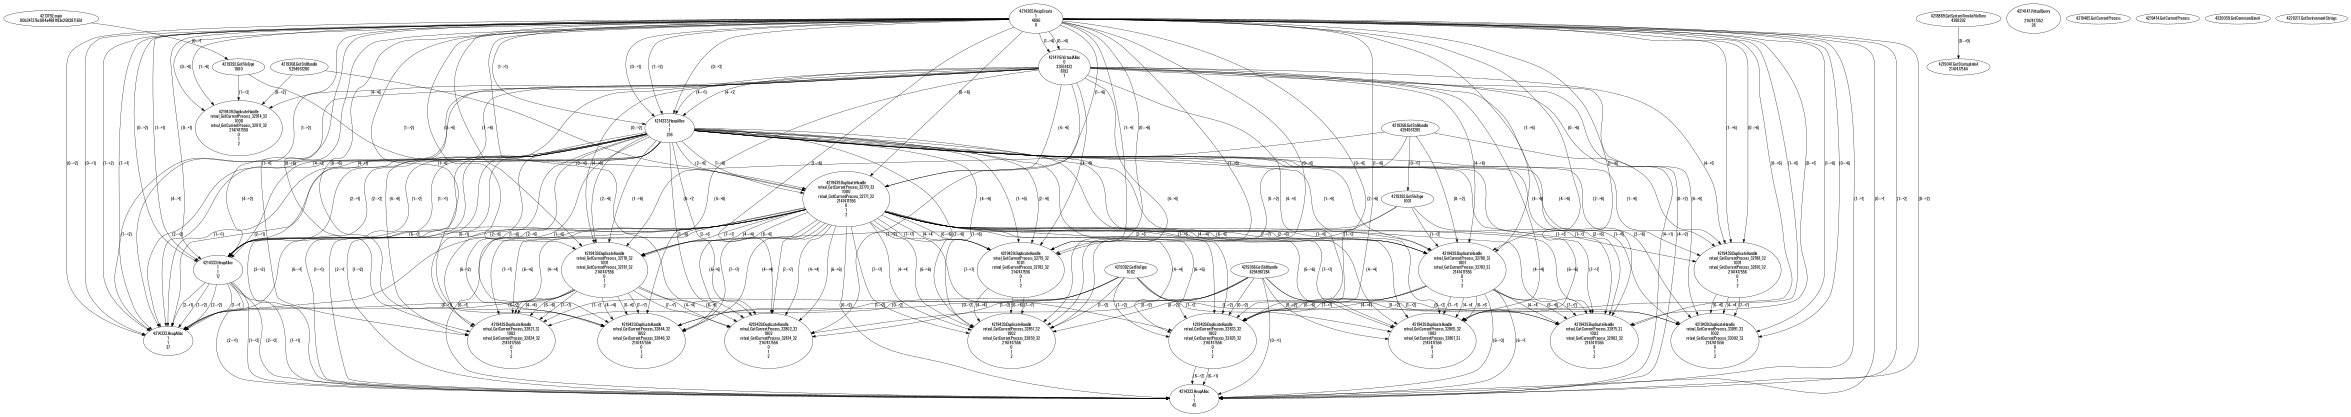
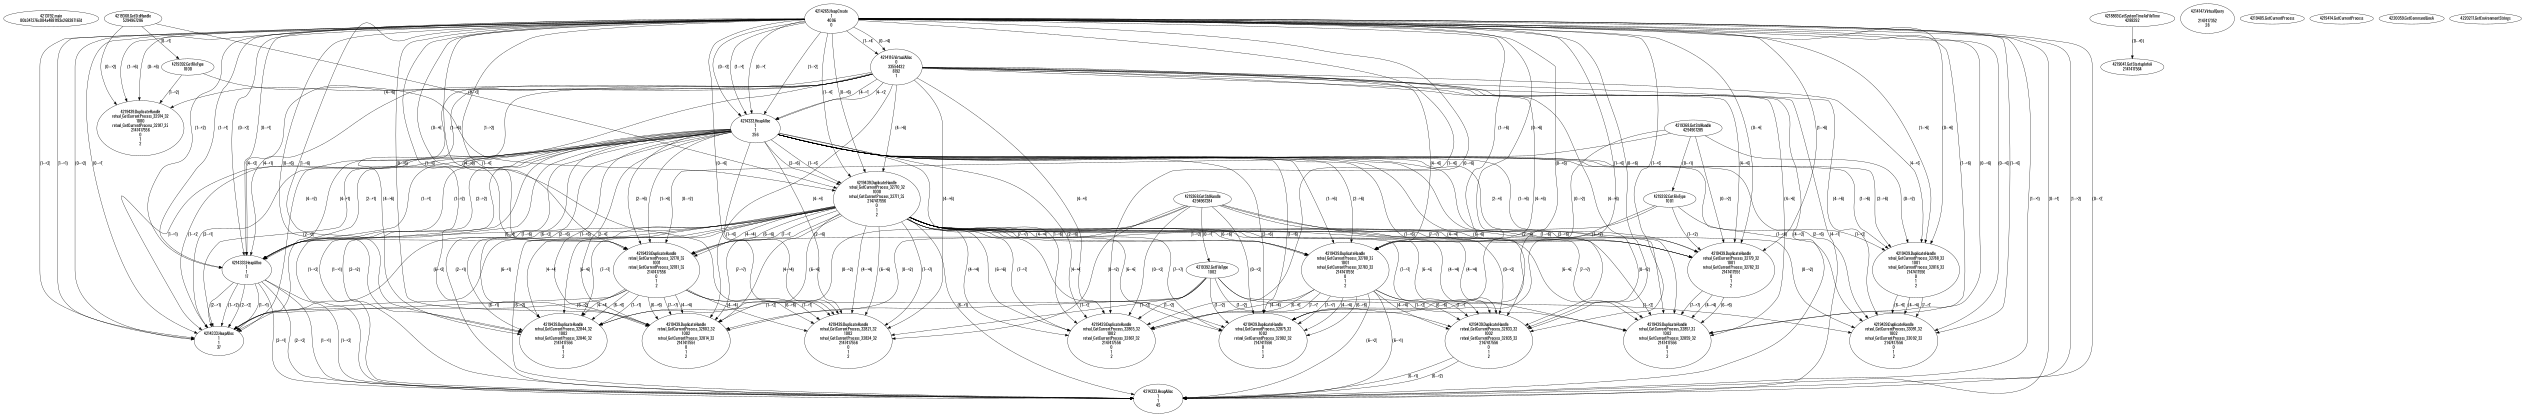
  digraph {
    fontname=Oswald
    node [fontname=Oswald]
    edge [fontname=Oswald]
    n1 [label="4213792.main\n00b347276c004a4881f83e268387167d"]
    n2 [label="4214265.HeapCreate\n1\n4096\n0"]
-   n3 [label="4214116.VirtualAlloc\n0\n33551432\n8192\n1"]
+   n3 [label="4214116.VirtualAlloc\n0\n33554432\n8192\n1"]
    n4 [label="4219439.DuplicateHandle\nretval_GetCurrentProcess_32914_32\n1000\nretval_GetCurrentProcess_32917_32\n2147417556\n0\n1\n2"]
    n5 [label="4214333.HeapAlloc\n1\n1\n256"]
    n6 [label="4219439.DuplicateHandle\nretval_GetCurrentProcess_32770_32\n1000\nretval_GetCurrentProcess_32771_32\n2147417556\n0\n1\n2"]
    n7 [label="4214333.HeapAlloc\n1\n1\n17"]
    n8 [label="4219439.DuplicateHandle\nretval_GetCurrentProcess_32779_32\n1001\nretval_GetCurrentProcess_32782_32\n2147417556\n0\n1\n2"]
    n9 [label="4219439.DuplicateHandle\nretval_GetCurrentProcess_32857_32\n1002\nretval_GetCurrentProcess_32859_32\n2147417556\n0\n1\n2"]
    n10 [label="4219439.DuplicateHandle\nretval_GetCurrentProcess_32778_32\n1001\nretval_GetCurrentProcess_32781_32\n2147417556\n0\n1\n2"]
    n11 [label="4214333.HeapAlloc\n1\n1\n37"]
    n12 [label="4219439.DuplicateHandle\nretval_GetCurrentProcess_32788_32\n1001\nretval_GetCurrentProcess_32816_32\n2147417556\n0\n1\n2"]
    n13 [label="4219439.DuplicateHandle\nretval_GetCurrentProcess_33091_32\n1002\nretval_GetCurrentProcess_33092_32\n2147417556\n0\n1\n2"]
    n14 [label="4219439.DuplicateHandle\nretval_GetCurrentProcess_32780_32\n1001\nretval_GetCurrentProcess_32783_32\n2147417556\n0\n1\n2"]
    n15 [label="4219439.DuplicateHandle\nretval_GetCurrentProcess_32833_32\n1002\nretval_GetCurrentProcess_32835_32\n2147417556\n0\n1\n2"]
    n16 [label="4214333.HeapAlloc\n1\n1\n45"]
    n17 [label="4219439.DuplicateHandle\nretval_GetCurrentProcess_32821_32\n1002\nretval_GetCurrentProcess_32824_32\n2147417556\n0\n1\n2"]
    n18 [label="4219439.DuplicateHandle\nretval_GetCurrentProcess_32844_32\n1002\nretval_GetCurrentProcess_32846_32\n2147417556\n0\n1\n2"]
    n19 [label="4219439.DuplicateHandle\nretval_GetCurrentProcess_32802_32\n1002\nretval_GetCurrentProcess_32814_32\n2147417556\n0\n1\n2"]
    n20 [label="4219439.DuplicateHandle\nretval_GetCurrentProcess_32865_32\n1002\nretval_GetCurrentProcess_32867_32\n2147417556\n0\n1\n2"]
    n21 [label="4219439.DuplicateHandle\nretval_GetCurrentProcess_32875_32\n1002\nretval_GetCurrentProcess_32902_32\n2147417556\n0\n1\n2"]
    n22 [label="4218869.GetSystemTimeAsFileTime\n4288292"]
    n23 [label="4219047.GetStartupInfoA\n2147417564"]
    n24 [label="4214147.VirtualQuery\n\n2147417352\n28"]
    n25 [label="4219368.GetStdHandle\n5294967286"]
    n26 [label="4219392.GetFileType\n1000"]
    n27 [label="4219405.GetCurrentProcess\n"]
    n28 [label="4219414.GetCurrentProcess\n"]
    n29 [label="4219368.GetStdHandle\n4294967285"]
    n30 [label="4219392.GetFileType\n1001"]
    n31 [label="4219368.GetStdHandle\n4294967284"]
    n32 [label="4219392.GetFileType\n1002"]
    n33 [label="4220059.GetCommandLineA\n"]
    n34 [label="4220217.GetEnvironmentStrings\n"]
    n2 -> n3 [label="(1-->4)"]
    n2 -> n3 [label="(0-->4)"]
    n2 -> n4 [label="(1-->6)"]
    n2 -> n4 [label="(0-->6)"]
    n2 -> n5 [label="(1-->1)"]
    n2 -> n5 [label="(0-->1)"]
    n2 -> n5 [label="(1-->2)"]
    n2 -> n5 [label="(0-->2)"]
    n2 -> n6 [label="(1-->6)"]
    n2 -> n6 [label="(0-->6)"]
    n2 -> n7 [label="(1-->1)"]
    n2 -> n7 [label="(0-->1)"]
    n2 -> n7 [label="(1-->2)"]
    n2 -> n7 [label="(0-->2)"]
    n2 -> n8 [label="(1-->6)"]
    n2 -> n8 [label="(0-->6)"]
    n2 -> n9 [label="(1-->6)"]
    n2 -> n9 [label="(0-->6)"]
    n2 -> n10 [label="(1-->6)"]
    n2 -> n10 [label="(0-->6)"]
    n2 -> n11 [label="(1-->1)"]
    n2 -> n11 [label="(0-->1)"]
    n2 -> n11 [label="(1-->2)"]
    n2 -> n11 [label="(0-->2)"]
    n2 -> n12 [label="(1-->6)"]
    n2 -> n12 [label="(0-->6)"]
    n2 -> n13 [label="(1-->6)"]
    n2 -> n13 [label="(0-->6)"]
    n2 -> n14 [label="(1-->6)"]
    n2 -> n14 [label="(0-->6)"]
    n2 -> n15 [label="(1-->6)"]
    n2 -> n15 [label="(0-->6)"]
    n2 -> n16 [label="(1-->1)"]
    n2 -> n16 [label="(0-->1)"]
    n2 -> n16 [label="(1-->2)"]
    n2 -> n16 [label="(0-->2)"]
    n2 -> n17 [label="(1-->6)"]
    n2 -> n17 [label="(0-->6)"]
    n2 -> n18 [label="(1-->6)"]
    n2 -> n18 [label="(0-->6)"]
    n2 -> n19 [label="(1-->6)"]
    n2 -> n19 [label="(0-->6)"]
    n2 -> n20 [label="(1-->6)"]
    n2 -> n20 [label="(0-->6)"]
    n2 -> n21 [label="(1-->6)"]
    n2 -> n21 [label="(0-->6)"]
    n3 -> n4 [label="(4-->6)"]
    n3 -> n5 [label="(4-->1)"]
    n3 -> n5 [label="(4-->2)"]
    n3 -> n6 [label="(4-->6)"]
    n3 -> n7 [label="(4-->1)"]
    n3 -> n7 [label="(4-->2)"]
    n3 -> n8 [label="(4-->6)"]
    n3 -> n9 [label="(4-->6)"]
    n3 -> n10 [label="(4-->6)"]
    n3 -> n11 [label="(4-->1)"]
    n3 -> n11 [label="(4-->2)"]
    n3 -> n12 [label="(4-->6)"]
    n3 -> n13 [label="(4-->6)"]
    n3 -> n14 [label="(4-->6)"]
    n3 -> n15 [label="(4-->6)"]
    n3 -> n16 [label="(4-->1)"]
    n3 -> n16 [label="(4-->2)"]
    n3 -> n17 [label="(4-->6)"]
    n3 -> n18 [label="(4-->6)"]
    n3 -> n19 [label="(4-->6)"]
    n3 -> n20 [label="(4-->6)"]
    n3 -> n21 [label="(4-->6)"]
    n5 -> n6 [label="(1-->6)"]
    n5 -> n6 [label="(2-->6)"]
    n5 -> n7 [label="(1-->1)"]
    n5 -> n7 [label="(2-->1)"]
    n5 -> n7 [label="(1-->2)"]
    n5 -> n7 [label="(2-->2)"]
    n5 -> n8 [label="(1-->6)"]
    n5 -> n8 [label="(2-->6)"]
    n5 -> n9 [label="(1-->6)"]
    n5 -> n9 [label="(2-->6)"]
    n5 -> n10 [label="(1-->6)"]
    n5 -> n10 [label="(2-->6)"]
    n5 -> n11 [label="(1-->1)"]
    n5 -> n11 [label="(2-->1)"]
    n5 -> n11 [label="(1-->2)"]
    n5 -> n11 [label="(2-->2)"]
    n5 -> n12 [label="(1-->6)"]
    n5 -> n12 [label="(2-->6)"]
    n5 -> n13 [label="(1-->6)"]
    n5 -> n13 [label="(2-->6)"]
    n5 -> n14 [label="(1-->6)"]
    n5 -> n14 [label="(2-->6)"]
    n5 -> n15 [label="(1-->6)"]
    n5 -> n15 [label="(2-->6)"]
    n5 -> n16 [label="(1-->1)"]
    n5 -> n16 [label="(2-->1)"]
    n5 -> n16 [label="(1-->2)"]
    n5 -> n16 [label="(2-->2)"]
    n5 -> n17 [label="(1-->6)"]
    n5 -> n17 [label="(2-->6)"]
    n5 -> n18 [label="(1-->6)"]
    n5 -> n18 [label="(2-->6)"]
    n5 -> n19 [label="(1-->6)"]
    n5 -> n19 [label="(2-->6)"]
    n5 -> n20 [label="(1-->6)"]
    n5 -> n20 [label="(2-->6)"]
    n5 -> n21 [label="(1-->6)"]
    n5 -> n21 [label="(2-->6)"]
    n6 -> n7 [label="(6-->1)"]
    n6 -> n7 [label="(6-->2)"]
    n6 -> n8 [label="(4-->4)"]
    n6 -> n8 [label="(6-->6)"]
    n6 -> n8 [label="(7-->7)"]
    n6 -> n9 [label="(4-->4)"]
    n6 -> n9 [label="(6-->6)"]
    n6 -> n9 [label="(7-->7)"]
    n6 -> n10 [label="(4-->4)"]
    n6 -> n10 [label="(6-->6)"]
    n6 -> n10 [label="(7-->7)"]
    n6 -> n11 [label="(6-->1)"]
    n6 -> n11 [label="(6-->2)"]
    n6 -> n14 [label="(4-->4)"]
    n6 -> n14 [label="(6-->6)"]
    n6 -> n14 [label="(7-->7)"]
    n6 -> n15 [label="(4-->4)"]
    n6 -> n15 [label="(6-->6)"]
    n6 -> n15 [label="(7-->7)"]
    n6 -> n16 [label="(6-->1)"]
    n6 -> n16 [label="(6-->2)"]
    n6 -> n17 [label="(4-->4)"]
    n6 -> n17 [label="(6-->6)"]
    n6 -> n17 [label="(7-->7)"]
    n6 -> n18 [label="(4-->4)"]
    n6 -> n18 [label="(6-->6)"]
    n6 -> n18 [label="(7-->7)"]
    n6 -> n19 [label="(4-->4)"]
    n6 -> n19 [label="(6-->6)"]
    n6 -> n19 [label="(7-->7)"]
    n6 -> n20 [label="(4-->4)"]
    n6 -> n20 [label="(6-->6)"]
    n6 -> n20 [label="(7-->7)"]
    n6 -> n21 [label="(4-->4)"]
    n6 -> n21 [label="(6-->6)"]
    n6 -> n21 [label="(7-->7)"]
    n7 -> n11 [label="(1-->1)"]
    n7 -> n11 [label="(2-->1)"]
    n7 -> n11 [label="(1-->2)"]
    n7 -> n11 [label="(2-->2)"]
    n7 -> n16 [label="(1-->1)"]
    n7 -> n16 [label="(2-->1)"]
    n7 -> n16 [label="(1-->2)"]
    n7 -> n16 [label="(2-->2)"]
    n8 -> n9 [label="(4-->4)"]
    n8 -> n9 [label="(6-->6)"]
    n8 -> n9 [label="(7-->7)"]
    n10 -> n11 [label="(6-->1)"]
    n10 -> n11 [label="(6-->2)"]
    n10 -> n17 [label="(4-->4)"]
    n10 -> n17 [label="(6-->6)"]
    n10 -> n17 [label="(7-->7)"]
    n10 -> n18 [label="(4-->4)"]
    n10 -> n18 [label="(6-->6)"]
    n10 -> n18 [label="(7-->7)"]
    n10 -> n19 [label="(4-->4)"]
    n10 -> n19 [label="(6-->6)"]
    n10 -> n19 [label="(7-->7)"]
    n12 -> n13 [label="(4-->4)"]
    n12 -> n13 [label="(6-->6)"]
    n12 -> n13 [label="(7-->7)"]
    n14 -> n15 [label="(4-->4)"]
    n14 -> n15 [label="(6-->6)"]
    n14 -> n15 [label="(7-->7)"]
    n14 -> n16 [label="(6-->1)"]
    n14 -> n16 [label="(6-->2)"]
    n14 -> n20 [label="(4-->4)"]
    n14 -> n20 [label="(6-->6)"]
    n14 -> n20 [label="(7-->7)"]
    n14 -> n21 [label="(4-->4)"]
    n14 -> n21 [label="(6-->6)"]
    n14 -> n21 [label="(7-->7)"]
    n15 -> n16 [label="(6-->1)"]
    n15 -> n16 [label="(6-->2)"]
    n22 -> n23 [label="(0-->0)"]
    n25 -> n4 [label="(0-->2)"]
    n25 -> n6 [label="(0-->2)"]
-   n1 -> n26 [label="(0-->1)"]
+   n25 -> n26 [label="(0-->1)"]
    n26 -> n4 [label="(1-->2)"]
    n26 -> n6 [label="(1-->2)"]
    n29 -> n8 [label="(0-->2)"]
    n29 -> n10 [label="(0-->2)"]
    n29 -> n12 [label="(0-->2)"]
    n29 -> n14 [label="(0-->2)"]
    n29 -> n30 [label="(0-->1)"]
    n30 -> n8 [label="(1-->2)"]
    n30 -> n10 [label="(1-->2)"]
    n30 -> n12 [label="(1-->2)"]
    n30 -> n14 [label="(1-->2)"]
    n31 -> n9 [label="(0-->2)"]
    n31 -> n13 [label="(0-->2)"]
    n31 -> n15 [label="(0-->2)"]
    n31 -> n17 [label="(0-->2)"]
    n31 -> n18 [label="(0-->2)"]
    n31 -> n19 [label="(0-->2)"]
    n31 -> n20 [label="(0-->2)"]
    n31 -> n21 [label="(0-->2)"]
-   n31 -> n16 [label="(0-->1)"]
+   n31 -> n32 [label="(0-->1)"]
    n32 -> n9 [label="(1-->2)"]
    n32 -> n13 [label="(1-->2)"]
    n32 -> n15 [label="(1-->2)"]
    n32 -> n17 [label="(1-->2)"]
    n32 -> n18 [label="(1-->2)"]
    n32 -> n19 [label="(1-->2)"]
    n32 -> n20 [label="(1-->2)"]
    n32 -> n21 [label="(1-->2)"]
  }
